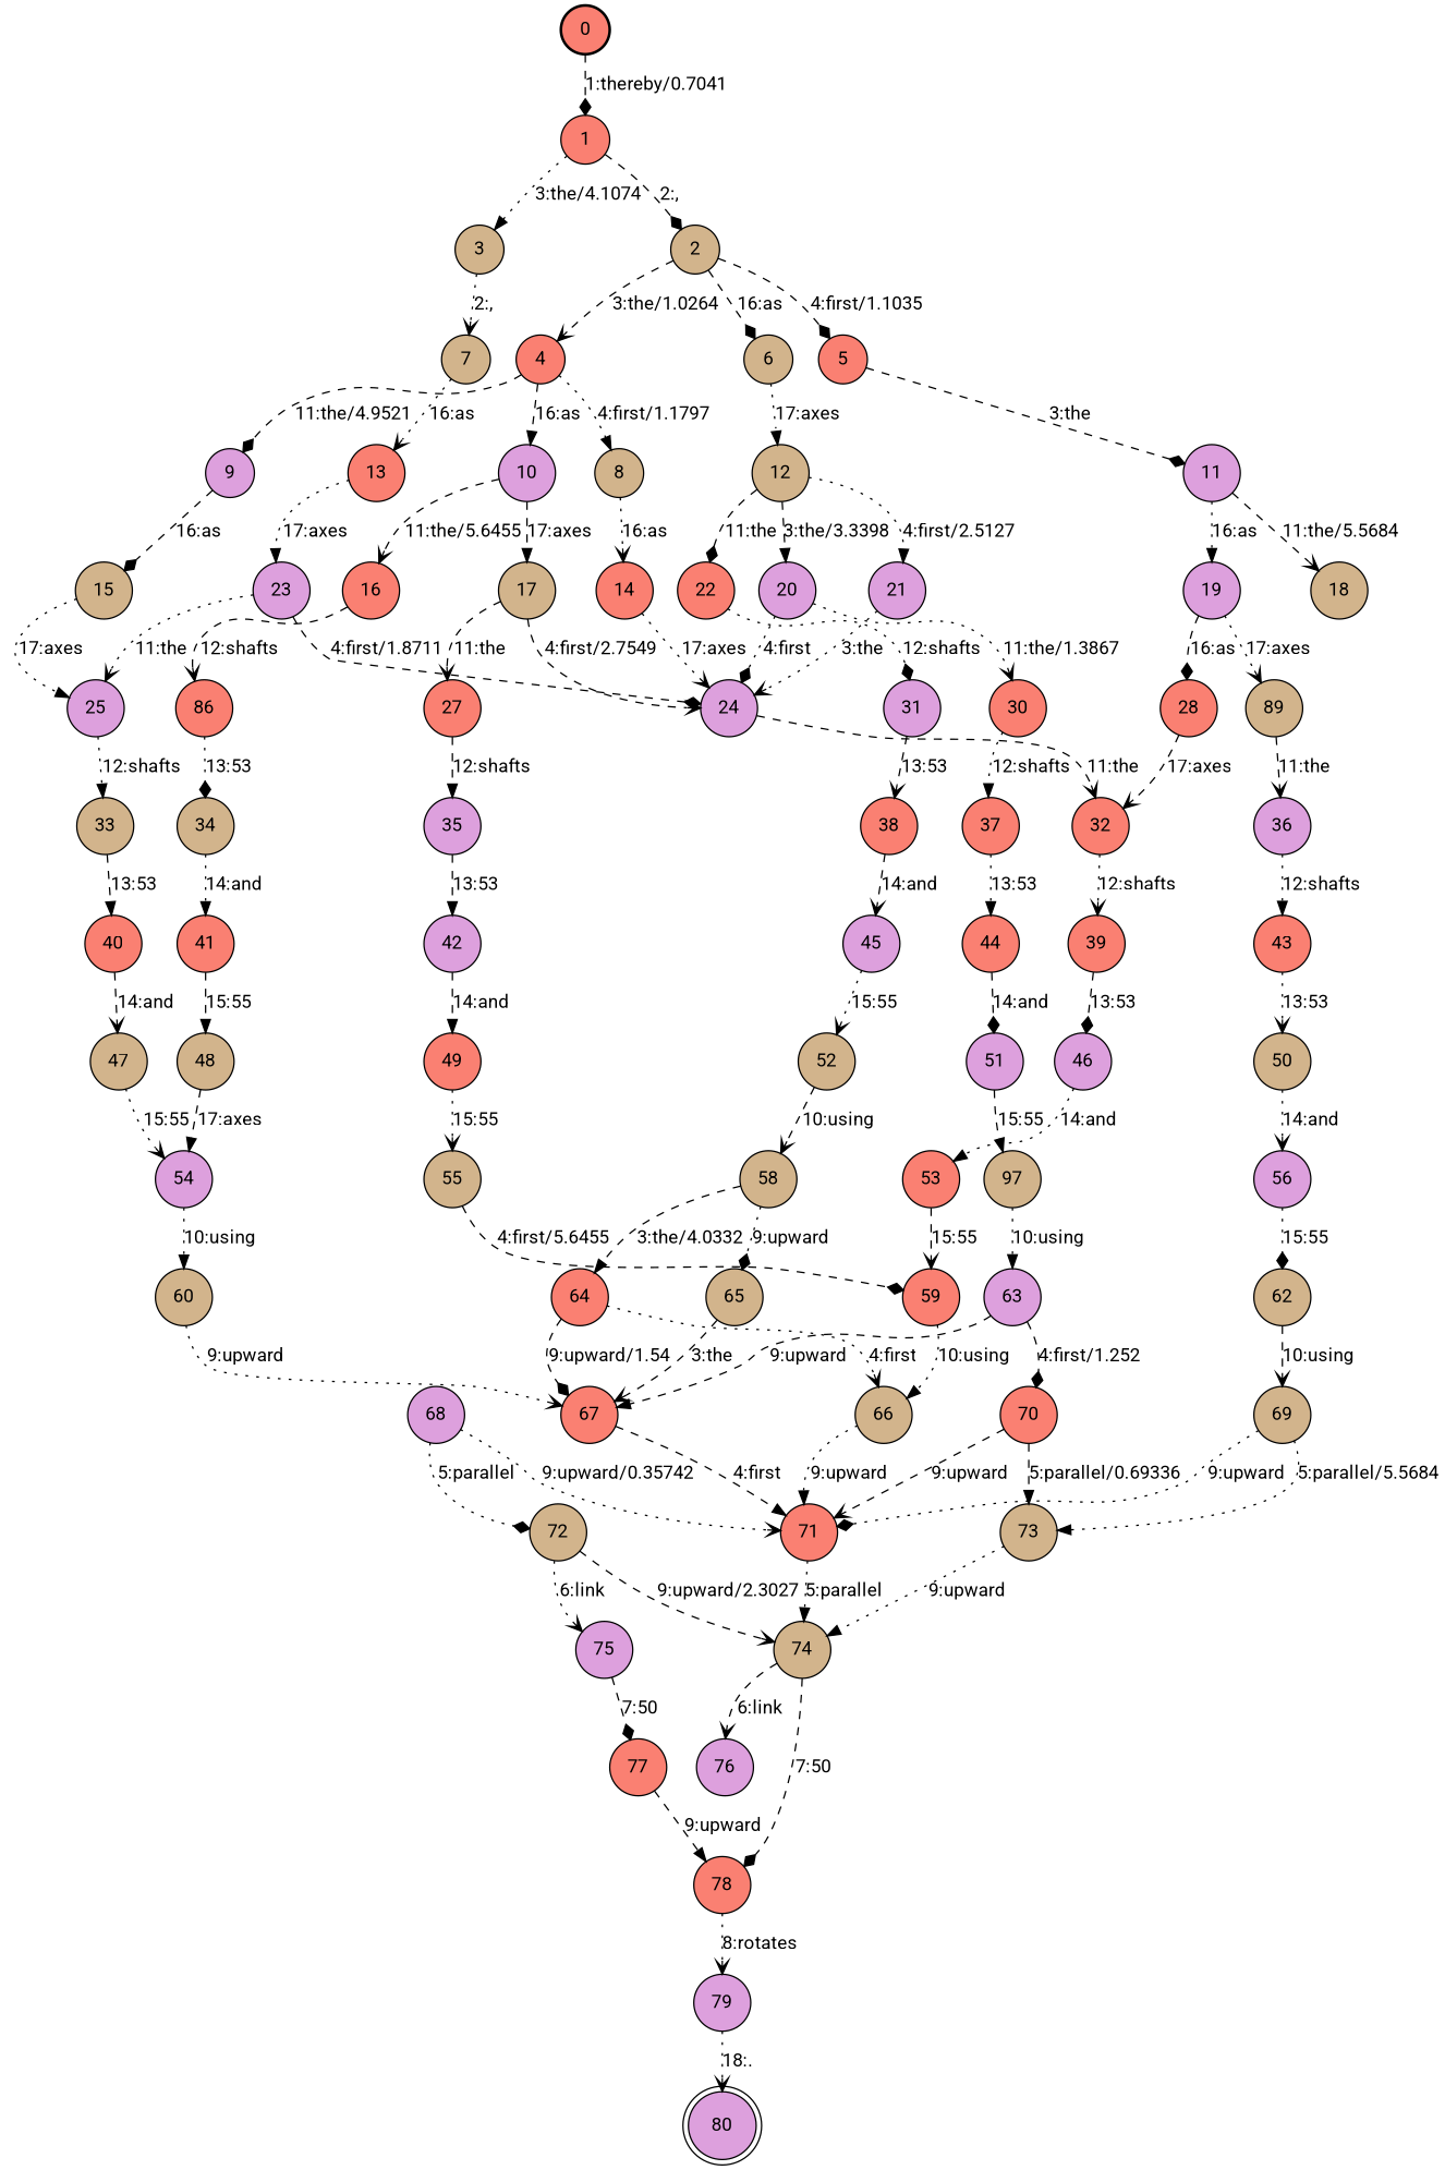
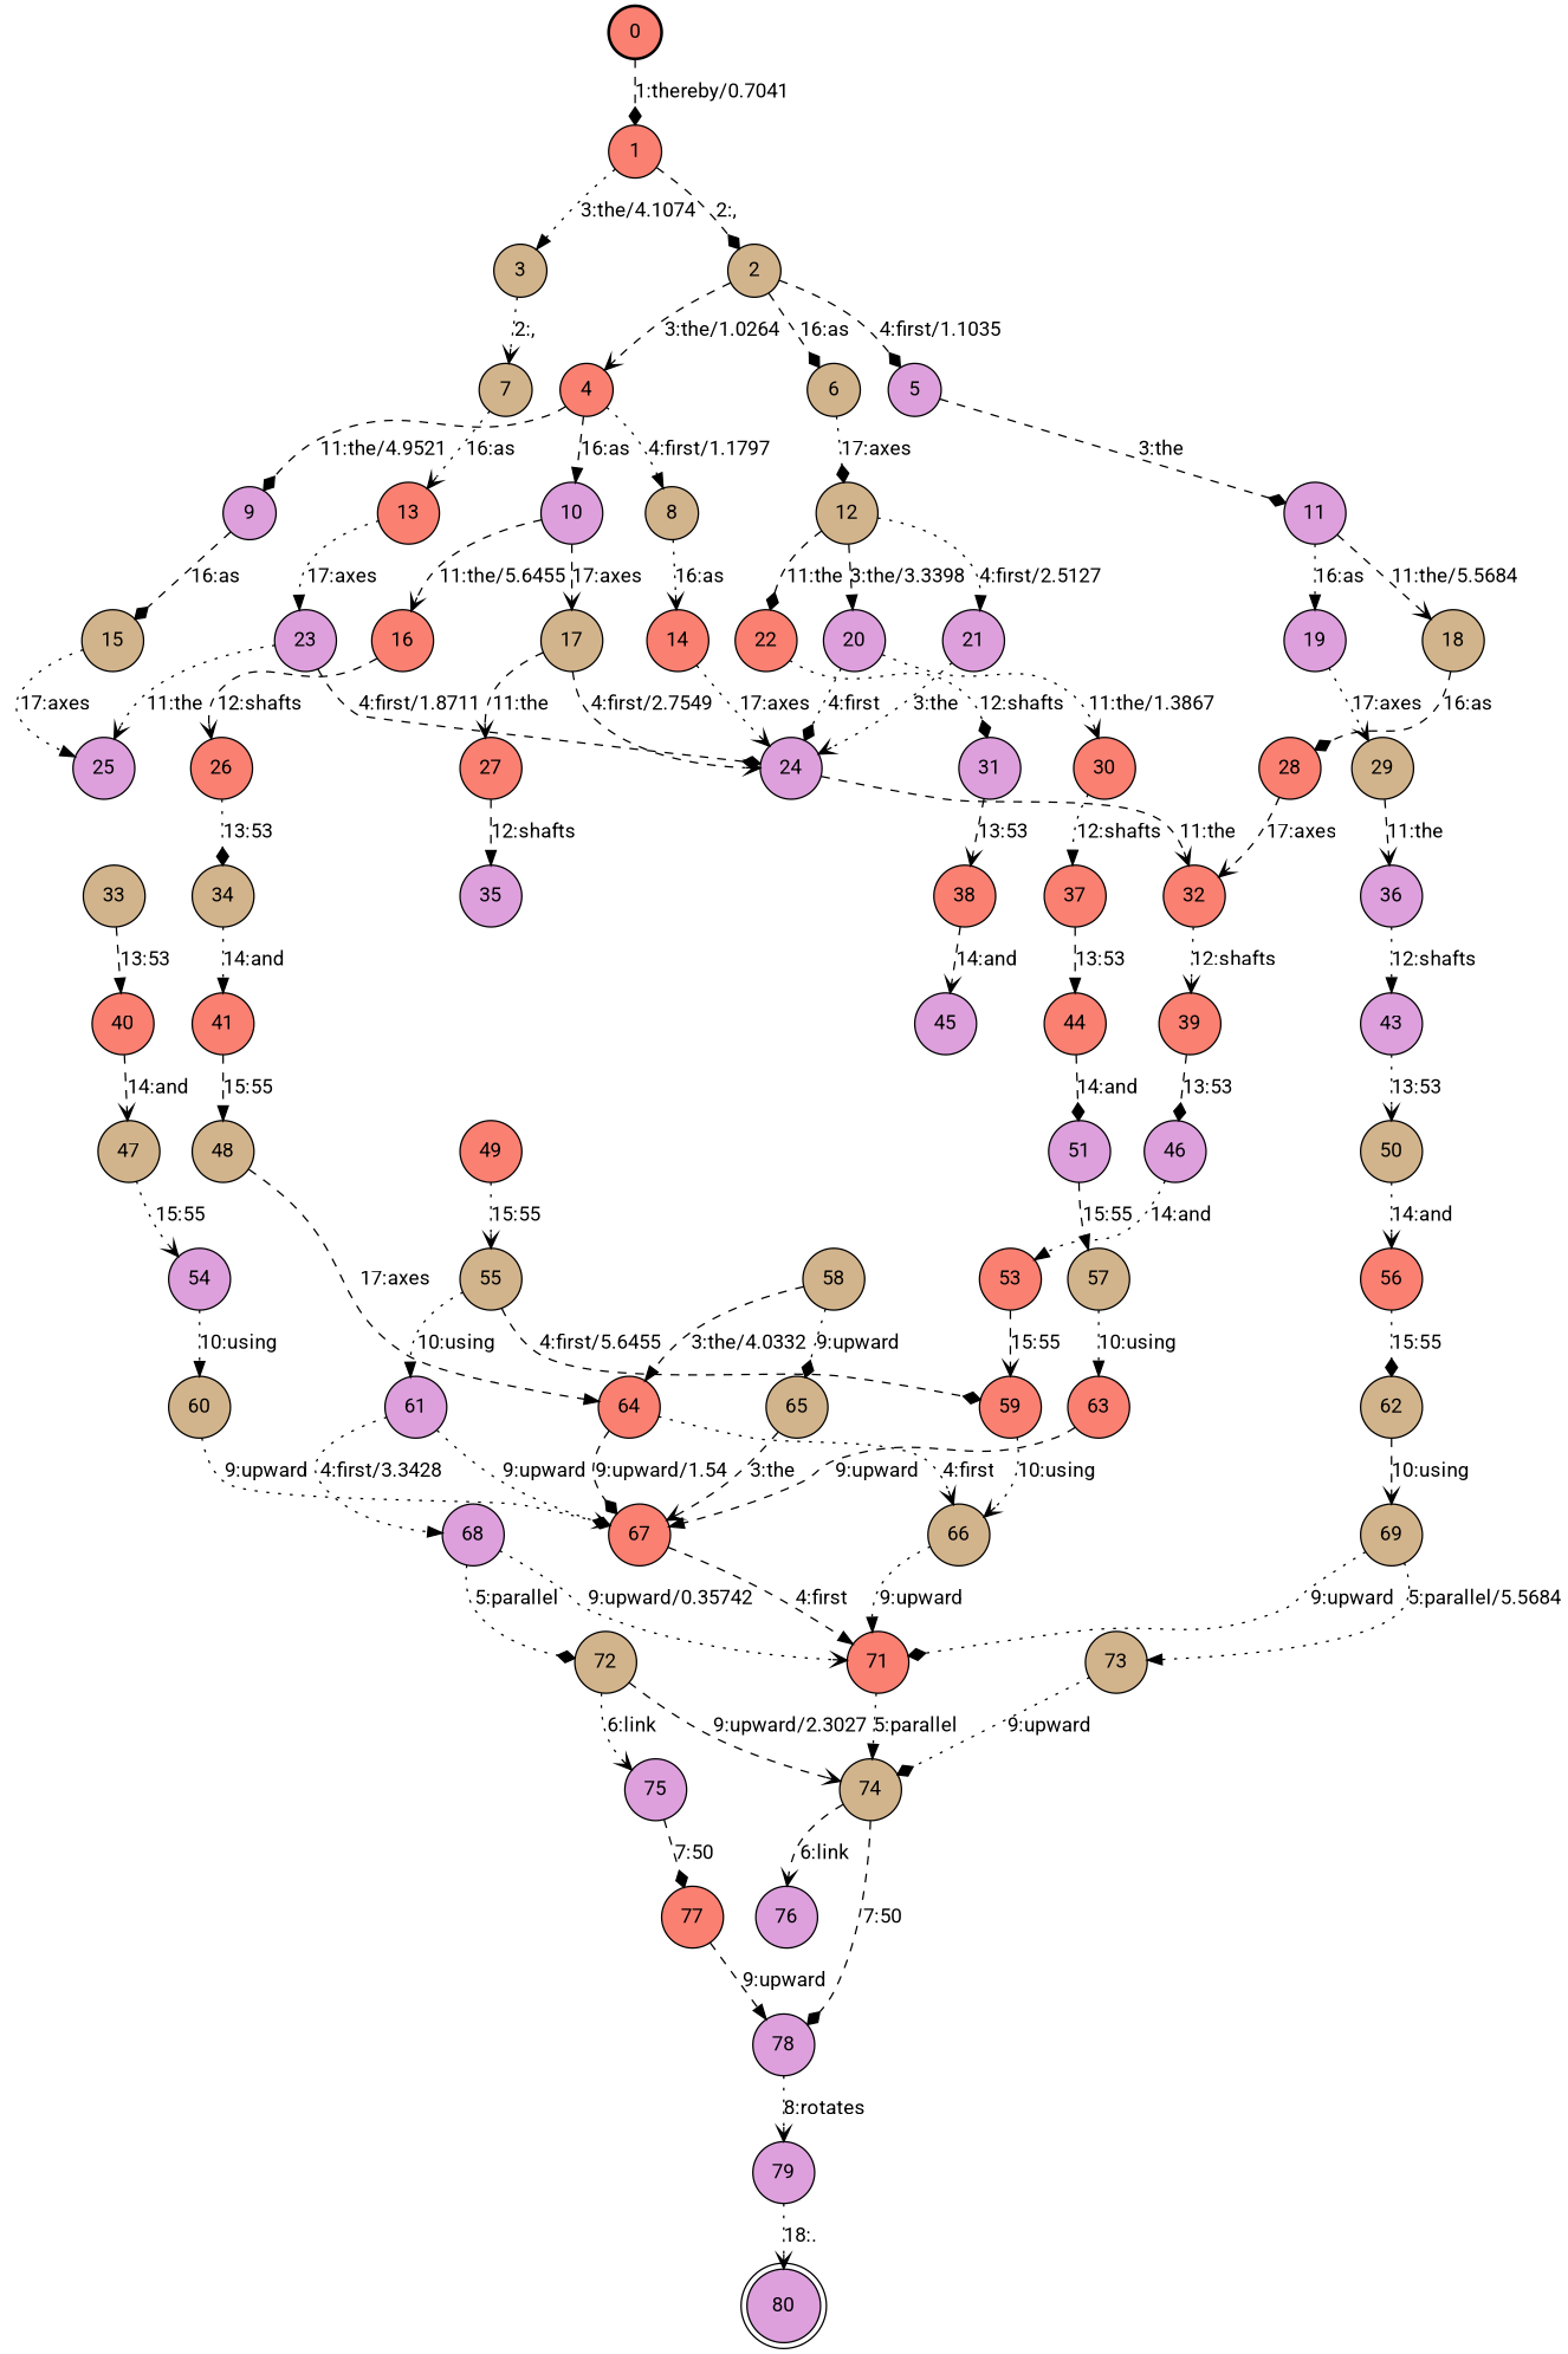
  digraph {
    fontname=Roboto
    nodesep=0.25
    rankdir=TB
    ranksep=0.4
    node [fillcolor=salmon fontname=Roboto fontsize=14 shape=circle style="solid,filled"]
    edge [arrowhead=vee fontname=Roboto fontsize=14 style=dashed]
    n1 [label=0 style="bold,filled"]
    n2 [label=1]
    n3 [fillcolor=tan label=2]
    n4 [fillcolor=tan label=3]
    n5 [label=4]
-   n6 [label=5]
+   n6 [fillcolor=plum label=5]
    n7 [fillcolor=tan label=6]
    n8 [fillcolor=tan label=7]
    n9 [fillcolor=plum label=9]
    n10 [fillcolor=tan label=8]
    n11 [fillcolor=plum label=10]
    n12 [fillcolor=plum label=11]
    n13 [fillcolor=tan label=12]
    n14 [label=13]
    n15 [fillcolor=tan label=15]
    n16 [label=14]
    n17 [label=16]
    n18 [fillcolor=tan label=17]
    n19 [fillcolor=tan label=18]
    n20 [fillcolor=plum label=19]
    n21 [fillcolor=plum label=20]
    n22 [label=22]
    n23 [fillcolor=plum label=21]
    n24 [fillcolor=plum label=23]
    n25 [fillcolor=plum label=25]
    n26 [fillcolor=plum label=24]
-   n27 [label=86]
+   n27 [label=26]
    n28 [label=27]
    n29 [label=28]
-   n30 [fillcolor=tan label=89]
+   n30 [fillcolor=tan label=29]
    n31 [label=30]
    n32 [fillcolor=plum label=31]
    n33 [label=32]
    n34 [fillcolor=tan label=33]
    n35 [fillcolor=tan label=34]
    n36 [fillcolor=plum label=35]
    n37 [fillcolor=plum label=36]
    n38 [label=37]
    n39 [label=38]
    n40 [label=39]
    n41 [label=40]
    n42 [label=41]
-   n43 [fillcolor=plum label=42]
-   n44 [label=43]
+   n44 [fillcolor=plum label=43]
    n45 [label=44]
    n46 [fillcolor=plum label=45]
    n47 [fillcolor=plum label=46]
    n48 [fillcolor=tan label=47]
    n49 [fillcolor=tan label=48]
    n50 [label=49]
    n51 [fillcolor=tan label=50]
    n52 [fillcolor=plum label=51]
-   n53 [fillcolor=tan label=52]
    n54 [label=53]
    n55 [fillcolor=plum label=54]
    n56 [fillcolor=tan label=55]
-   n57 [fillcolor=plum label=56]
-   n58 [fillcolor=tan label=97]
+   n57 [label=56]
+   n58 [fillcolor=tan label=57]
    n59 [fillcolor=tan label=58]
    n60 [label=59]
    n61 [fillcolor=tan label=60]
+   n62 [fillcolor=plum label=61]
    n63 [fillcolor=tan label=62]
-   n64 [fillcolor=plum label=63]
+   n64 [label=63]
    n65 [label=64]
    n66 [fillcolor=tan label=65]
    n67 [fillcolor=tan label=66]
    n68 [label=67]
    n69 [fillcolor=plum label=68]
    n70 [fillcolor=tan label=69]
-   n71 [label=70]
    n72 [label=71]
    n73 [fillcolor=tan label=72]
    n74 [fillcolor=tan label=73]
    n75 [fillcolor=tan label=74]
    n76 [fillcolor=plum label=75]
    n77 [fillcolor=plum label=76]
-   n78 [label=78]
+   n78 [fillcolor=plum label=78]
    n79 [label=77]
    n80 [fillcolor=plum label=79]
    n81 [fillcolor=plum label=80 shape=doublecircle]
    n1 -> n2 [arrowhead=diamond label="1:thereby/0.7041"]
    n2 -> n3 [arrowhead=diamond label="2:,"]
    n2 -> n4 [arrowhead=normal label="3:the/4.1074" style=dotted]
    n3 -> n5 [label="3:the/1.0264"]
    n3 -> n6 [arrowhead=diamond label="4:first/1.1035"]
    n3 -> n7 [arrowhead=diamond label="16:as"]
    n4 -> n8 [label="2:," style=dotted]
    n5 -> n9 [arrowhead=diamond label="11:the/4.9521"]
    n5 -> n10 [arrowhead=normal label="4:first/1.1797" style=dotted]
    n5 -> n11 [arrowhead=normal label="16:as"]
    n6 -> n12 [arrowhead=diamond label="3:the"]
-   n7 -> n13 [arrowhead=normal label="17:axes" style=dotted]
+   n7 -> n13 [arrowhead=diamond label="17:axes" style=dotted]
    n8 -> n14 [label="16:as" style=dotted]
    n9 -> n15 [arrowhead=diamond label="16:as"]
    n10 -> n16 [label="16:as" style=dotted]
    n11 -> n17 [label="11:the/5.6455"]
-   n11 -> n18 [arrowhead=normal label="17:axes"]
+   n11 -> n18 [label="17:axes"]
    n12 -> n19 [label="11:the/5.5684"]
    n12 -> n20 [arrowhead=normal label="16:as" style=dotted]
    n13 -> n21 [arrowhead=normal label="3:the/3.3398"]
    n13 -> n22 [arrowhead=diamond label="11:the"]
    n13 -> n23 [arrowhead=normal label="4:first/2.5127" style=dotted]
    n14 -> n24 [arrowhead=normal label="17:axes" style=dotted]
    n15 -> n25 [arrowhead=normal label="17:axes" style=dotted]
    n16 -> n26 [label="17:axes" style=dotted]
    n17 -> n27 [label="12:shafts"]
    n18 -> n26 [label="4:first/2.7549"]
    n18 -> n28 [label="11:the"]
-   n20 -> n29 [arrowhead=diamond label="16:as"]
+   n19 -> n29 [arrowhead=diamond label="16:as"]
    n20 -> n30 [label="17:axes" style=dotted]
    n21 -> n26 [arrowhead=diamond label="4:first" style=dotted]
    n21 -> n31 [label="11:the/1.3867" style=dotted]
    n22 -> n32 [arrowhead=diamond label="12:shafts" style=dotted]
    n23 -> n26 [label="3:the" style=dotted]
    n24 -> n25 [label="11:the" style=dotted]
    n24 -> n26 [arrowhead=diamond label="4:first/1.8711"]
-   n25 -> n34 [arrowhead=normal label="12:shafts" style=dotted]
    n26 -> n33 [label="11:the"]
    n27 -> n35 [arrowhead=diamond label="13:53" style=dotted]
    n28 -> n36 [arrowhead=normal label="12:shafts"]
    n29 -> n33 [label="17:axes"]
    n30 -> n37 [label="11:the"]
    n31 -> n38 [arrowhead=normal label="12:shafts" style=dotted]
    n32 -> n39 [label="13:53"]
    n33 -> n40 [label="12:shafts" style=dotted]
    n34 -> n41 [arrowhead=normal label="13:53"]
    n35 -> n42 [arrowhead=normal label="14:and" style=dotted]
-   n36 -> n43 [arrowhead=normal label="13:53"]
    n37 -> n44 [arrowhead=normal label="12:shafts" style=dotted]
-   n38 -> n45 [arrowhead=normal label="13:53" style=dotted]
+   n38 -> n45 [arrowhead=normal label="13:53"]
    n39 -> n46 [label="14:and"]
    n40 -> n47 [arrowhead=diamond label="13:53"]
    n41 -> n48 [label="14:and"]
    n42 -> n49 [arrowhead=normal label="15:55"]
-   n43 -> n50 [arrowhead=normal label="14:and"]
    n44 -> n51 [label="13:53" style=dotted]
    n45 -> n52 [arrowhead=diamond label="14:and"]
-   n46 -> n53 [label="15:55" style=dotted]
    n47 -> n54 [arrowhead=normal label="14:and" style=dotted]
    n48 -> n55 [label="15:55" style=dotted]
-   n49 -> n55 [arrowhead=normal label="17:axes"]
+   n49 -> n65 [arrowhead=normal label="17:axes"]
    n50 -> n56 [label="15:55" style=dotted]
    n51 -> n57 [label="14:and" style=dotted]
    n52 -> n58 [arrowhead=normal label="15:55"]
-   n53 -> n59 [label="10:using"]
    n54 -> n60 [label="15:55"]
    n55 -> n61 [arrowhead=normal label="10:using" style=dotted]
    n56 -> n60 [arrowhead=diamond label="4:first/5.6455"]
+   n56 -> n62 [arrowhead=normal label="10:using" style=dotted]
    n57 -> n63 [arrowhead=diamond label="15:55" style=dotted]
    n58 -> n64 [arrowhead=normal label="10:using" style=dotted]
    n59 -> n65 [arrowhead=normal label="3:the/4.0332"]
    n59 -> n66 [arrowhead=diamond label="9:upward" style=dotted]
-   n60 -> n67 [arrowhead=normal label="10:using" style=dotted]
+   n60 -> n67 [label="10:using" style=dotted]
    n61 -> n68 [label="9:upward" style=dotted]
+   n62 -> n68 [arrowhead=diamond label="9:upward" style=dotted]
+   n62 -> n69 [arrowhead=normal label="4:first/3.3428" style=dotted]
    n63 -> n70 [label="10:using"]
    n64 -> n68 [arrowhead=normal label="9:upward"]
-   n64 -> n71 [arrowhead=diamond label="4:first/1.252"]
    n65 -> n67 [label="4:first" style=dotted]
    n65 -> n68 [arrowhead=diamond label="9:upward/1.54"]
    n66 -> n68 [label="3:the"]
    n67 -> n72 [arrowhead=normal label="9:upward" style=dotted]
    n68 -> n72 [arrowhead=normal label="4:first"]
    n69 -> n72 [label="9:upward/0.35742" style=dotted]
    n69 -> n73 [arrowhead=diamond label="5:parallel" style=dotted]
    n70 -> n72 [arrowhead=diamond label="9:upward" style=dotted]
    n70 -> n74 [arrowhead=normal label="5:parallel/5.5684" style=dotted]
-   n71 -> n72 [label="9:upward"]
-   n71 -> n74 [arrowhead=normal label="5:parallel/0.69336"]
    n72 -> n75 [arrowhead=normal label="5:parallel" style=dotted]
    n73 -> n75 [label="9:upward/2.3027"]
    n73 -> n76 [label="6:link" style=dotted]
-   n74 -> n75 [arrowhead=normal label="9:upward" style=dotted]
+   n74 -> n75 [arrowhead=diamond label="9:upward" style=dotted]
    n75 -> n77 [label="6:link"]
    n75 -> n78 [arrowhead=diamond label="7:50"]
    n76 -> n79 [arrowhead=diamond label="7:50"]
    n78 -> n80 [label="8:rotates" style=dotted]
    n79 -> n78 [arrowhead=normal label="9:upward"]
    n80 -> n81 [label="18:." style=dotted]
  }
